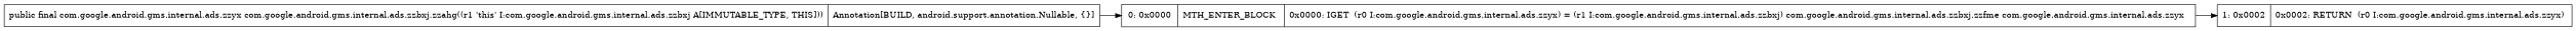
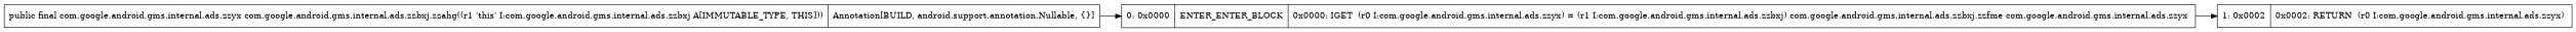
  digraph {
    rankdir=LR
    node [shape=record]
-   n1 [label="{0\:\ 0x0000|MTH_ENTER_BLOCK\l|0x0000: IGET  (r0 I:com.google.android.gms.internal.ads.zzyx) = (r1 I:com.google.android.gms.internal.ads.zzbxj) com.google.android.gms.internal.ads.zzbxj.zzfme com.google.android.gms.internal.ads.zzyx \l}"]
+   n1 [label="{0\:\ 0x0000|ENTER_ENTER_BLOCK\l|0x0000: IGET  (r0 I:com.google.android.gms.internal.ads.zzyx) = (r1 I:com.google.android.gms.internal.ads.zzbxj) com.google.android.gms.internal.ads.zzbxj.zzfme com.google.android.gms.internal.ads.zzyx \l}"]
    n2 [label="{1\:\ 0x0002|0x0002: RETURN  (r0 I:com.google.android.gms.internal.ads.zzyx) \l}"]
    n3 [label="{public final com.google.android.gms.internal.ads.zzyx com.google.android.gms.internal.ads.zzbxj.zzahg((r1 'this' I:com.google.android.gms.internal.ads.zzbxj A[IMMUTABLE_TYPE, THIS]))  | Annotation[BUILD, android.support.annotation.Nullable, \{\}]\l}"]
    n1 -> n2
    n3 -> n1
  }
